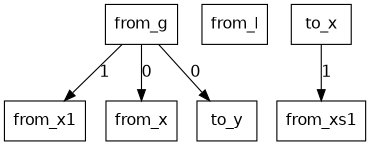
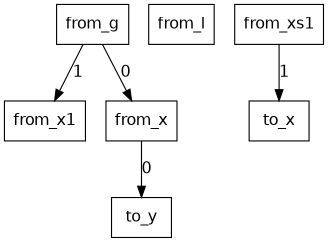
  digraph {
    fontname="DejaVu Sans"
    rankdir=TB
    node [fillcolor=white fontname="DejaVu Sans" shape=box style=filled]
    edge [fontname="DejaVu Sans"]
    n1 [label=<from_x1>]
    n2 [label=<from_x>]
    n3 [label=<to_y>]
    n4 [label=<from_l>]
    n5 [label=<from_xs1>]
    n6 [label=<to_x>]
    n7 [label=<from_g>]
-   n7 -> n3 [label=0]
-   n6 -> n5 [label=1]
+   n2 -> n3 [label=0]
+   n5 -> n6 [label=1]
    n7 -> n1 [label=1]
    n7 -> n2 [label=0]
  }
